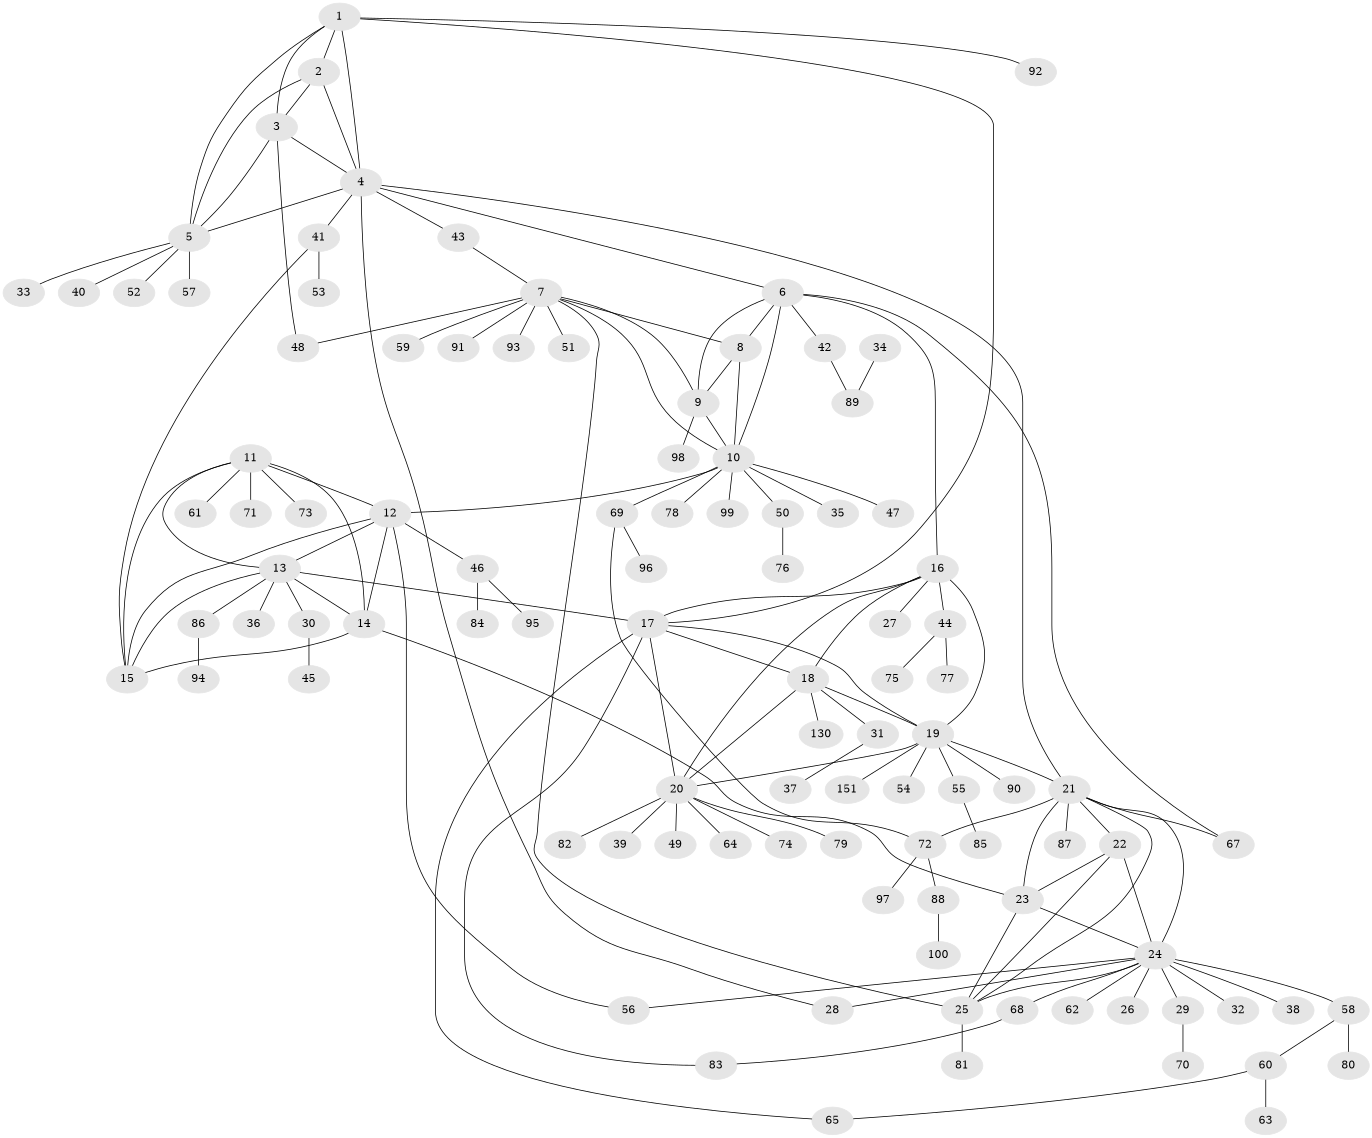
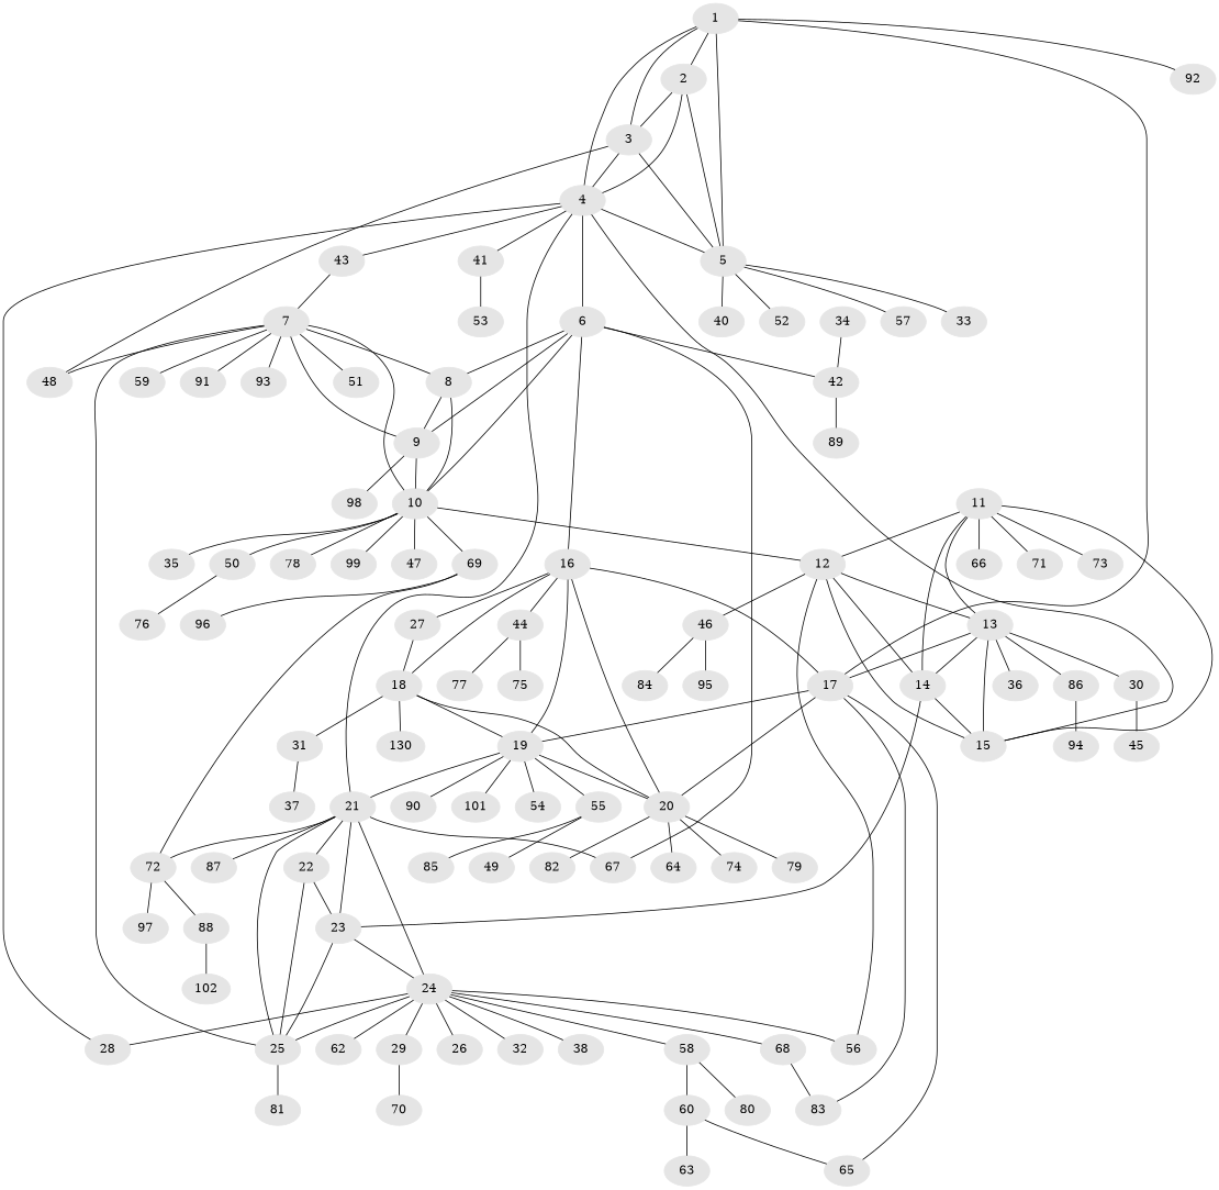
  graph {
    node [color=gray90 style=filled]
    1
    2
    3
    4
    5
    17
    92
    48
    6
    15
    21
    28
    41
    43
    33
    40
    52
    57
    18
    19
    20
    65
    83
    8
    9
    10
    16
    42
    67
    25
    23
    22
    24
    72
    87
    34
    53
    7
    51
    59
    91
    93
    98
    12
    35
    47
    50
    69
    78
    99
    27
    44
    89
    81
    13
    14
    46
    56
    76
    96
    11
-   61
+   61 [label=66]
    71
    73
    30
    36
    86
    84
    95
    45
    94
    31
    n73 [label=130]
    54
    55
    90
-   101 [label=151]
-   39
+   101
    49
    64
    74
    79
    82
    75
    77
    37
    85
    26
    29
    32
    38
    58
    62
    68
    88
    97
    70
    60
    80
    63
-   102 [label=100]
+   102
    1 -- 2
    1 -- 3
    1 -- 4
    1 -- 5
    1 -- 17
    1 -- 92
    2 -- 3
    2 -- 4
    2 -- 5
    3 -- 4
    3 -- 5
    3 -- 48
    4 -- 5
    4 -- 6
-   41 -- 15
+   4 -- 15
    4 -- 21
    4 -- 28
    4 -- 41
    4 -- 43
    5 -- 33
    5 -- 40
    5 -- 52
    5 -- 57
-   17 -- 18
+   27 -- 18
    17 -- 19
    17 -- 20
    17 -- 65
    17 -- 83
    6 -- 8
    6 -- 9
    6 -- 10
    6 -- 16
    6 -- 42
    6 -- 67
    21 -- 67
    21 -- 25
    21 -- 23
    21 -- 22
    21 -- 24
    21 -- 72
    21 -- 87
    41 -- 53
    43 -- 7
    18 -- 19
    18 -- 20
    18 -- 31
    18 -- n73
    19 -- 21
    19 -- 20
    19 -- 54
    19 -- 55
    19 -- 90
    19 -- 101
-   20 -- 39
-   20 -- 49
+   55 -- 49
    20 -- 64
    20 -- 74
    20 -- 79
    20 -- 82
    8 -- 9
    8 -- 10
    9 -- 10
    9 -- 98
    10 -- 12
    10 -- 35
    10 -- 47
    10 -- 50
    10 -- 69
    10 -- 78
    10 -- 99
    16 -- 17
    16 -- 18
    16 -- 19
    16 -- 20
    16 -- 27
    16 -- 44
    42 -- 89
    25 -- 81
    23 -- 25
    23 -- 24
    22 -- 25
    22 -- 23
-   22 -- 24
    24 -- 28
    24 -- 25
    24 -- 56
    24 -- 26
    24 -- 29
    24 -- 32
    24 -- 38
    24 -- 58
    24 -- 62
    24 -- 68
    72 -- 88
    72 -- 97
-   34 -- 89
+   34 -- 42
    7 -- 48
    7 -- 8
    7 -- 9
    7 -- 10
    7 -- 25
    7 -- 51
    7 -- 59
    7 -- 91
    7 -- 93
    12 -- 15
    12 -- 13
    12 -- 14
    12 -- 46
    12 -- 56
    50 -- 76
    69 -- 72
    69 -- 96
    44 -- 75
    44 -- 77
    13 -- 17
    13 -- 15
    13 -- 14
    13 -- 30
    13 -- 36
    13 -- 86
    14 -- 15
    14 -- 23
    46 -- 84
    46 -- 95
    11 -- 15
    11 -- 12
    11 -- 13
    11 -- 14
    11 -- 61
    11 -- 71
    11 -- 73
    30 -- 45
    86 -- 94
    31 -- 37
    55 -- 85
    29 -- 70
    58 -- 60
    58 -- 80
    68 -- 83
    88 -- 102
    60 -- 65
    60 -- 63
  }
